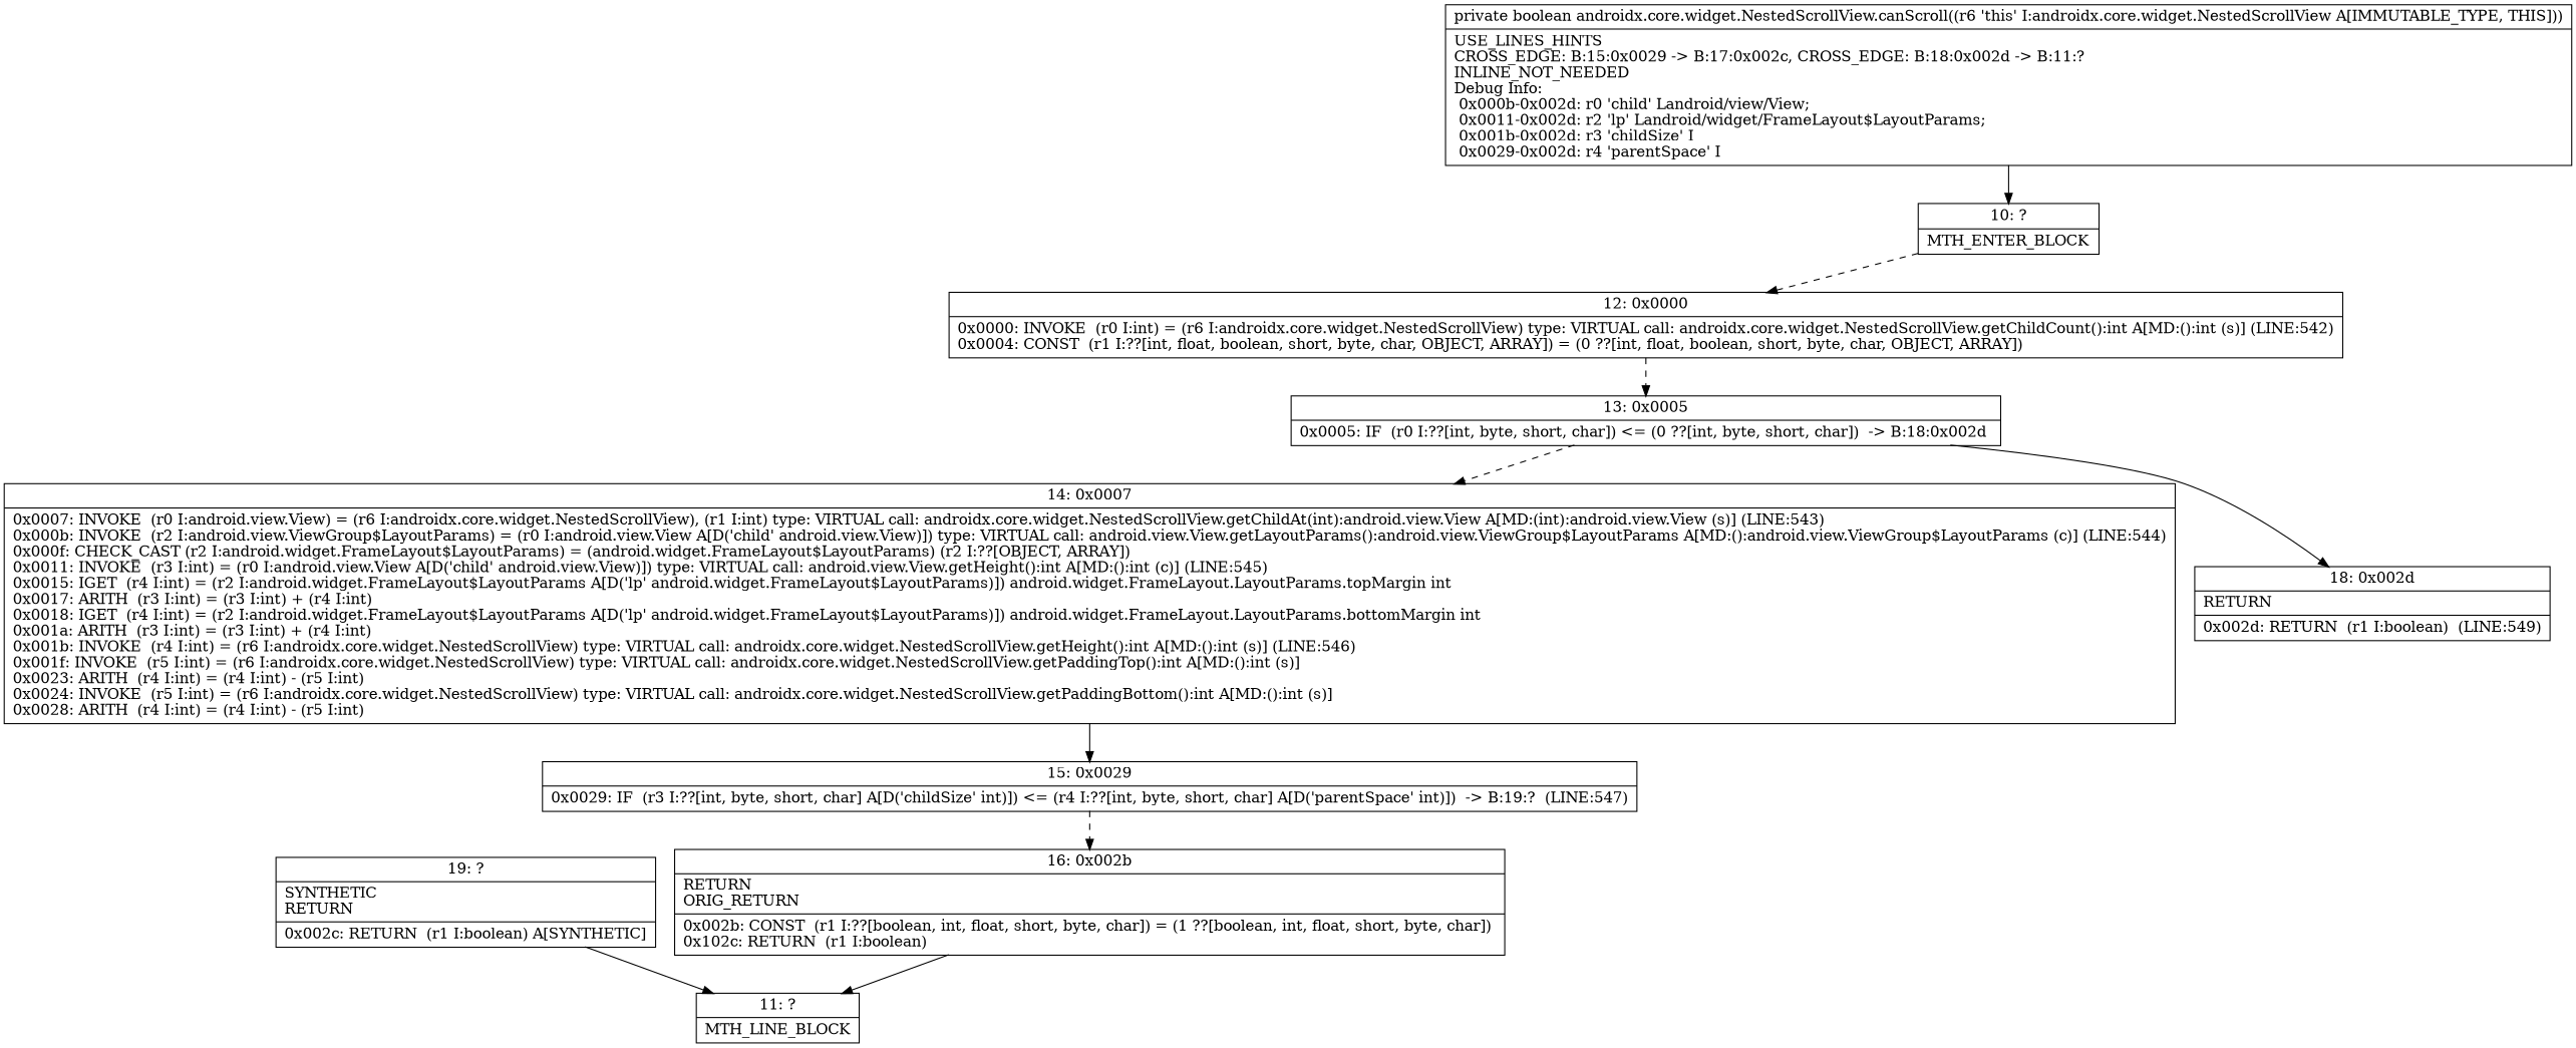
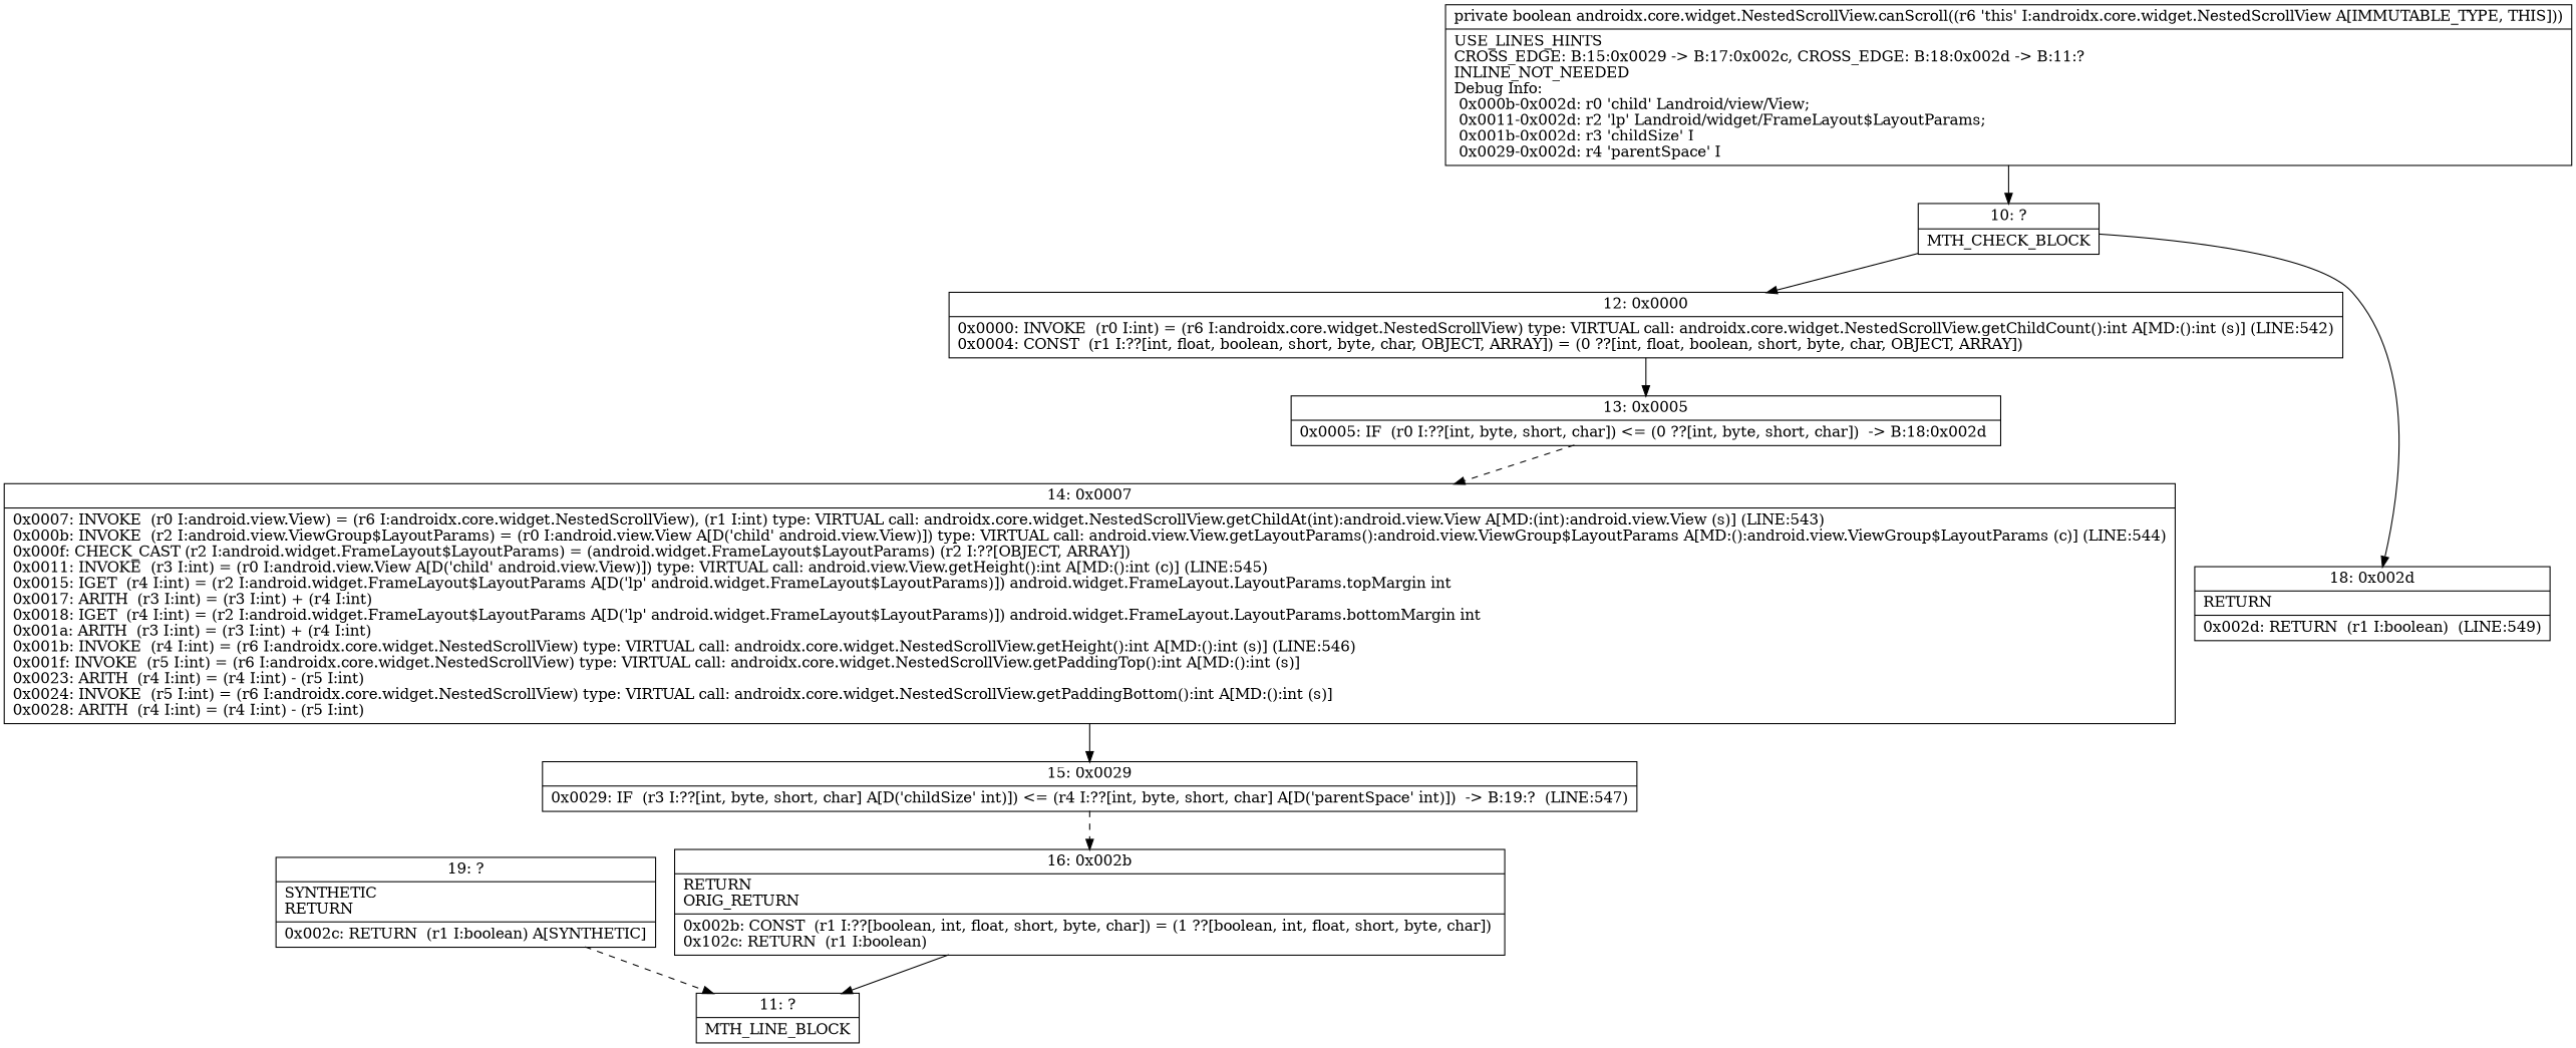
  digraph {
    node [shape=record]
-   n1 [label="{10\:\ ?|MTH_ENTER_BLOCK\l}"]
+   n1 [label="{10\:\ ?|MTH_CHECK_BLOCK\l}"]
    n2 [label="{12\:\ 0x0000|0x0000: INVOKE  (r0 I:int) = (r6 I:androidx.core.widget.NestedScrollView) type: VIRTUAL call: androidx.core.widget.NestedScrollView.getChildCount():int A[MD:():int (s)] (LINE:542)\l0x0004: CONST  (r1 I:??[int, float, boolean, short, byte, char, OBJECT, ARRAY]) = (0 ??[int, float, boolean, short, byte, char, OBJECT, ARRAY]) \l}"]
    n3 [label="{13\:\ 0x0005|0x0005: IF  (r0 I:??[int, byte, short, char]) \<= (0 ??[int, byte, short, char])  \-\> B:18:0x002d \l}"]
    n4 [label="{14\:\ 0x0007|0x0007: INVOKE  (r0 I:android.view.View) = (r6 I:androidx.core.widget.NestedScrollView), (r1 I:int) type: VIRTUAL call: androidx.core.widget.NestedScrollView.getChildAt(int):android.view.View A[MD:(int):android.view.View (s)] (LINE:543)\l0x000b: INVOKE  (r2 I:android.view.ViewGroup$LayoutParams) = (r0 I:android.view.View A[D('child' android.view.View)]) type: VIRTUAL call: android.view.View.getLayoutParams():android.view.ViewGroup$LayoutParams A[MD:():android.view.ViewGroup$LayoutParams (c)] (LINE:544)\l0x000f: CHECK_CAST (r2 I:android.widget.FrameLayout$LayoutParams) = (android.widget.FrameLayout$LayoutParams) (r2 I:??[OBJECT, ARRAY]) \l0x0011: INVOKE  (r3 I:int) = (r0 I:android.view.View A[D('child' android.view.View)]) type: VIRTUAL call: android.view.View.getHeight():int A[MD:():int (c)] (LINE:545)\l0x0015: IGET  (r4 I:int) = (r2 I:android.widget.FrameLayout$LayoutParams A[D('lp' android.widget.FrameLayout$LayoutParams)]) android.widget.FrameLayout.LayoutParams.topMargin int \l0x0017: ARITH  (r3 I:int) = (r3 I:int) + (r4 I:int) \l0x0018: IGET  (r4 I:int) = (r2 I:android.widget.FrameLayout$LayoutParams A[D('lp' android.widget.FrameLayout$LayoutParams)]) android.widget.FrameLayout.LayoutParams.bottomMargin int \l0x001a: ARITH  (r3 I:int) = (r3 I:int) + (r4 I:int) \l0x001b: INVOKE  (r4 I:int) = (r6 I:androidx.core.widget.NestedScrollView) type: VIRTUAL call: androidx.core.widget.NestedScrollView.getHeight():int A[MD:():int (s)] (LINE:546)\l0x001f: INVOKE  (r5 I:int) = (r6 I:androidx.core.widget.NestedScrollView) type: VIRTUAL call: androidx.core.widget.NestedScrollView.getPaddingTop():int A[MD:():int (s)]\l0x0023: ARITH  (r4 I:int) = (r4 I:int) \- (r5 I:int) \l0x0024: INVOKE  (r5 I:int) = (r6 I:androidx.core.widget.NestedScrollView) type: VIRTUAL call: androidx.core.widget.NestedScrollView.getPaddingBottom():int A[MD:():int (s)]\l0x0028: ARITH  (r4 I:int) = (r4 I:int) \- (r5 I:int) \l}"]
    n5 [label="{18\:\ 0x002d|RETURN\l|0x002d: RETURN  (r1 I:boolean)  (LINE:549)\l}"]
    n6 [label="{15\:\ 0x0029|0x0029: IF  (r3 I:??[int, byte, short, char] A[D('childSize' int)]) \<= (r4 I:??[int, byte, short, char] A[D('parentSpace' int)])  \-\> B:19:?  (LINE:547)\l}"]
    n7 [label="{16\:\ 0x002b|RETURN\lORIG_RETURN\l|0x002b: CONST  (r1 I:??[boolean, int, float, short, byte, char]) = (1 ??[boolean, int, float, short, byte, char]) \l0x102c: RETURN  (r1 I:boolean) \l}"]
    n8 [label="{11\:\ ?|MTH_LINE_BLOCK\l}"]
    n9 [label="{19\:\ ?|SYNTHETIC\lRETURN\l|0x002c: RETURN  (r1 I:boolean) A[SYNTHETIC]\l}"]
    n10 [label="{private boolean androidx.core.widget.NestedScrollView.canScroll((r6 'this' I:androidx.core.widget.NestedScrollView A[IMMUTABLE_TYPE, THIS]))  | USE_LINES_HINTS\lCROSS_EDGE: B:15:0x0029 \-\> B:17:0x002c, CROSS_EDGE: B:18:0x002d \-\> B:11:?\lINLINE_NOT_NEEDED\lDebug Info:\l  0x000b\-0x002d: r0 'child' Landroid\/view\/View;\l  0x0011\-0x002d: r2 'lp' Landroid\/widget\/FrameLayout$LayoutParams;\l  0x001b\-0x002d: r3 'childSize' I\l  0x0029\-0x002d: r4 'parentSpace' I\l}"]
-   n1 -> n2 [style=dashed]
-   n2 -> n3 [style=dashed]
+   n1 -> n2
+   n2 -> n3
    n3 -> n4 [style=dashed]
-   n3 -> n5
+   n1 -> n5
    n4 -> n6
    n6 -> n7 [style=dashed]
    n7 -> n8
-   n9 -> n8
+   n9 -> n8 [style=dashed]
    n10 -> n1
  }
